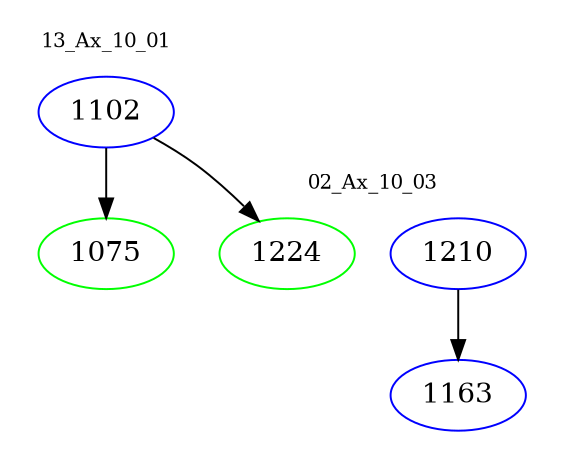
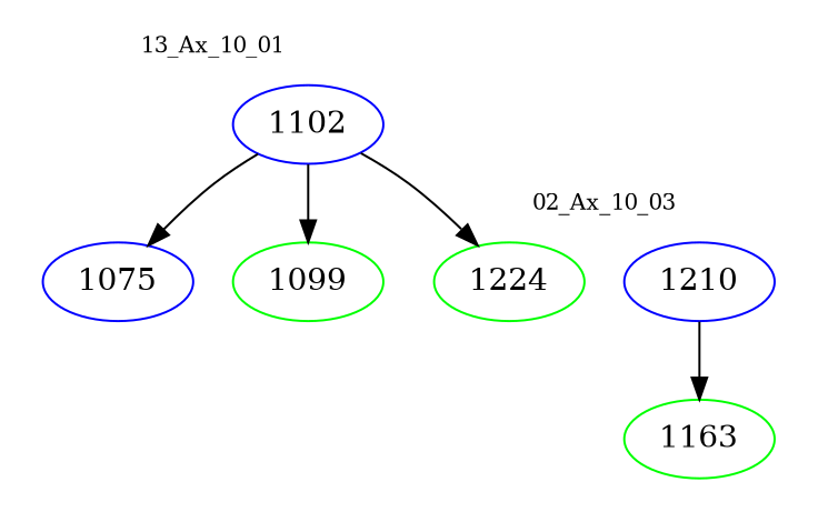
  digraph {
    node [color=green]
    edge [color=black]
    n1 [color=blue label=1102]
-   n2 [label=1075]
+   n2 [color=blue label=1075]
+   n3 [label=1099]
    n4 [color=blue label=1210]
-   n5 [color=blue label=1163]
+   n5 [label=1163]
    n6 [label=1224]
    subgraph cluster_1 {
      color=white
      fontsize=10
      label="13_Ax_10_01"
      n1
      n2
+     n3
    }
    subgraph cluster_2 {
      color=white
      fontsize=10
      label="02_Ax_10_03"
      n4
      n5
      n6
    }
    n1 -> n2
+   n1 -> n3
    n1 -> n6
    n4 -> n5
  }
